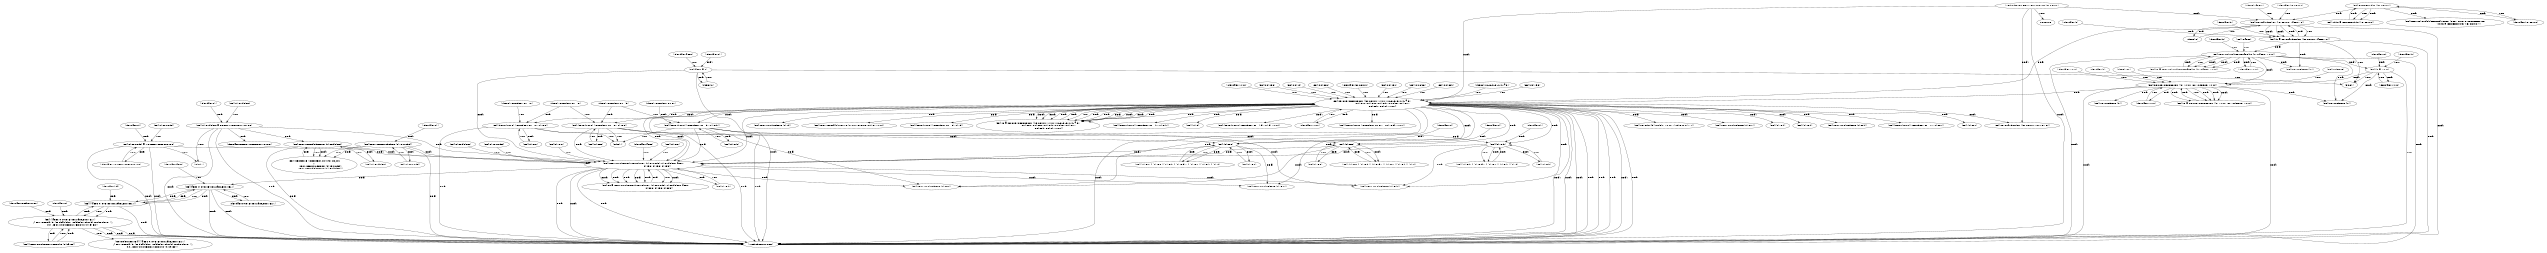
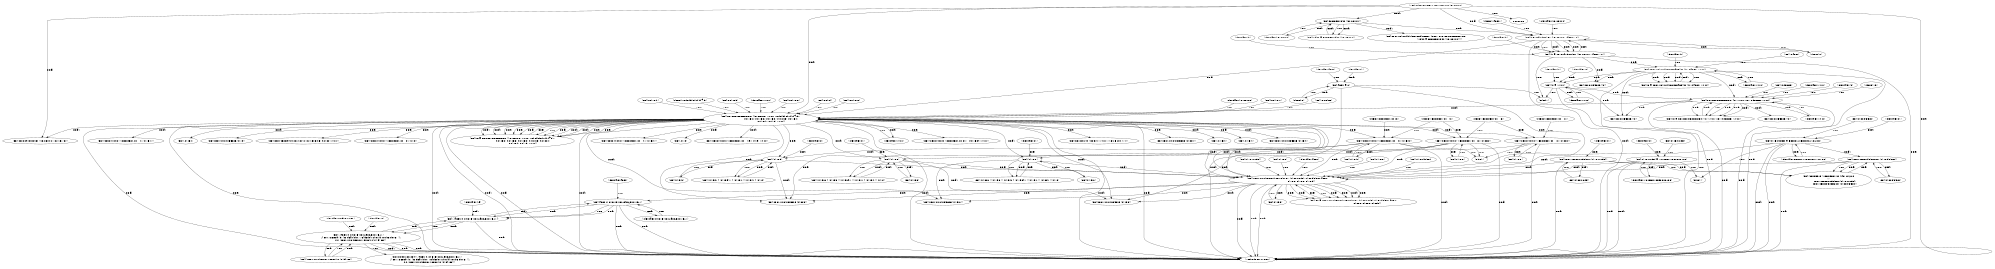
  digraph {
    fontname="DejaVu Sans"
    node [fontname="DejaVu Sans"]
    edge [fontname="DejaVu Sans"]
    n1 [label="(Call,flags & PUBKEY_FLAG_DJB_TWEAK)"]
    n2 [label="(Call,!(flags & PUBKEY_FLAG_DJB_TWEAK))"]
    n3 [label="(MethodReturn,RET)"]
    n4 [label="(Identifier,PUBKEY_FLAG_DJB_TWEAK)"]
    n5 [label="(Call,!(flags & PUBKEY_FLAG_DJB_TWEAK)\n       /* For X25519, by its definition, validation should not be done.  */\n      && !_gcry_mpi_ec_curve_point (&kG, ec))"]
    n6 [label="(Call,_gcry_mpi_ec_p_internal_new (sk.E.model, sk.E.dialect, flags,\n                                    sk.E.p, sk.E.a, sk.E.b))"]
    n7 [label="(Call,_gcry_mpi_release (sk.E.p))"]
    n8 [label="(Call,sk.E.b)"]
    n9 [label="(Call,ec = _gcry_mpi_ec_p_internal_new (sk.E.model, sk.E.dialect, flags,\n                                    sk.E.p, sk.E.a, sk.E.b))"]
    n10 [label="(Call,_gcry_mpi_release (sk.E.b))"]
    n11 [label="(Call,_gcry_mpi_release (sk.E.a))"]
    n12 [label="(Call,sk.E.model = MPI_EC_WEIERSTRASS)"]
    n13 [label="(Identifier,MPI_EC_WEIERSTRASS)"]
    n14 [label="(Block,)"]
    n15 [label="(Call,_gcry_ecc_model2str (sk.E.model))"]
    n16 [label="(Call,log_debug (\"ecc_decrypt info: %s/%s\n\",\n                 _gcry_ecc_model2str (sk.E.model),\n                 _gcry_ecc_dialect2str (sk.E.dialect)))"]
    n17 [label="(Call,sk.E.model)"]
    n18 [label="(Call,_gcry_ecc_dialect2str (sk.E.dialect))"]
    n19 [label="(Call,sk.E.dialect)"]
    n20 [label="(Call,sk.E.dialect = ECC_DIALECT_STANDARD)"]
    n21 [label="(Identifier,ECC_DIALECT_STANDARD)"]
    n22 [label="(Call,flags = 0)"]
    n23 [label="(Block,)"]
    n24 [label="(Literal,0)"]
    n25 [label="(Call,!sk.E.p)"]
    n26 [label="(Call,sk.E.p)"]
    n27 [label="(Call,!sk.E.p || !sk.E.a || !sk.E.b || !sk.E.G.x || !sk.E.n || !sk.E.h || !sk.d)"]
    n28 [label="(Call,log_printmpi (\"ecc_decrypt    p\", sk.E.p))"]
    n29 [label="(Call,sk.E.p)"]
    n30 [label="(Block,)"]
    n31 [label="(Call,sexp_extract_param (keyparms, NULL, \"-p?a?b?g?n?h?+d\",\n                           &sk.E.p, &sk.E.a, &sk.E.b, &mpi_g, &sk.E.n,\n                           &sk.E.h, &sk.d, NULL))"]
    n32 [label="(Call,log_printmpi (\"ecc_decrypt    a\", sk.E.a))"]
    n33 [label="(Call,!sk.E.a)"]
    n34 [label="(Call,!sk.E.b)"]
    n35 [label="(Call,log_printmpi (\"ecc_decrypt    b\", sk.E.b))"]
    n36 [label="(Call,sexp_build (r_plain, NULL, \"(value %m)\", r))"]
    n37 [label="(Call,_gcry_mpi_release (sk.E.n))"]
    n38 [label="(Call,!sk.E.h)"]
    n39 [label="(Call,!sk.E.h)"]
    n40 [label="(Call,_gcry_mpi_release (sk.E.h))"]
    n41 [label="(Call,log_printmpi (\"ecc_decrypt    n\", sk.E.n))"]
    n42 [label="(Call,!sk.E.n)"]
    n43 [label="(Call,_gcry_mpi_release (sk.d))"]
    n44 [label="(Call,_gcry_ecc_fill_in_curve (0, curvename, &sk.E, NULL))"]
    n45 [label="(Call,log_printmpi (\"ecc_decrypt    d\", sk.d))"]
    n46 [label="(Call,rc = sexp_extract_param (keyparms, NULL, \"-p?a?b?g?n?h?+d\",\n                           &sk.E.p, &sk.E.a, &sk.E.b, &mpi_g, &sk.E.n,\n                           &sk.E.h, &sk.d, NULL))"]
    n47 [label="(Call,log_printmpi (\"ecc_decrypt    h\", sk.E.h))"]
    n48 [label="(Call,!sk.d)"]
    n49 [label="(Call,log_printpnt (\"ecc_decrypt    kG\", &kG, NULL))"]
    n50 [label="(Identifier,NULL)"]
    n51 [label="(Call,log_printpnt (\"ecc_decrypt  g\",   &sk.E.G, NULL))"]
    n52 [label="(Call,sexp_find_token (keyparms, \"curve\", 5))"]
    n53 [label="(Call,sk.E.a)"]
    n54 [label="(Call,!sk.E.a || !sk.E.b || !sk.E.G.x || !sk.E.n || !sk.E.h || !sk.d)"]
    n55 [label="(Call,sk.E.a)"]
    n56 [label="(Call,sk.E.b)"]
    n57 [label="(Call,!sk.E.b || !sk.E.G.x || !sk.E.n || !sk.E.h || !sk.d)"]
    n58 [label="(Call,sk.E.b)"]
    n59 [label="(Call,sexp_find_token (keyparms, \"flags\", 0))"]
    n60 [label="(Call,l1 = sexp_find_token (keyparms, \"flags\", 0))"]
    n61 [label="(Literal,0)"]
    n62 [label="(Call,_gcry_pk_util_parse_flaglist (l1, &flags, NULL))"]
    n63 [label="(Call,sexp_release (l1))"]
    n64 [label="(Call,ecc_get_nbits (keyparms))"]
    n65 [label="(Call,nbits = ecc_get_nbits (keyparms))"]
    n66 [label="(Call,_gcry_pk_util_init_encoding_ctx (&ctx, PUBKEY_OP_DECRYPT,\n                                   (nbits = ecc_get_nbits (keyparms))))"]
    n67 [label="(Identifier,keyparms)"]
    n68 [label="(MethodParameterIn,gcry_sexp_t keyparms)"]
    1000108
    n70 [label="(Call,sexp_extract_param (l1, NULL, \"e\", &data_e, NULL))"]
    n71 [label="(Call,sexp_release (l1))"]
    n72 [label="(Identifier,NULL)"]
    n73 [label="(Call,rc = sexp_extract_param (l1, NULL, \"e\", &data_e, NULL))"]
    n74 [label="(Call,sexp_release (l1))"]
    n75 [label="(Call,l1 = NULL)"]
    n76 [label="(Identifier,NULL)"]
    n77 [label="(Call,rc = _gcry_pk_util_parse_flaglist (l1, &flags, NULL))"]
    n78 [label="(Identifier,NULL)"]
    n79 [label="(ControlStructure,if (!(flags & PUBKEY_FLAG_DJB_TWEAK)\n       /* For X25519, by its definition, validation should not be done.  */\n      && !_gcry_mpi_ec_curve_point (&kG, ec)))"]
    n80 [label="(Call,!_gcry_mpi_ec_curve_point (&kG, ec))"]
    n81 [label="(Literal,\"flags\")"]
    n82 [label="(Identifier,rc)"]
    n83 [label="(Identifier,flags)"]
    n84 [label="(Identifier,NULL)"]
    n85 [label="(Identifier,DBG_CIPHER)"]
    n86 [label="(Call,sk.E.dialect)"]
    n87 [label="(Call,&sk.E.a)"]
    n88 [label="(Identifier,sk)"]
    n89 [label="(Literal,\"ecc_decrypt    p\")"]
    n90 [label="(Call,&sk.d)"]
    n91 [label="(Identifier,sk)"]
    n92 [label="(Identifier,sk)"]
    n93 [label="(Identifier,sk)"]
    n94 [label="(Call,sk.E.a)"]
    n95 [label="(Literal,\"e\")"]
    n96 [label="(Identifier,l1)"]
    n97 [label="(Call,sk.E.model)"]
    n98 [label="(Identifier,keyparms)"]
    n99 [label="(Identifier,sk)"]
    n100 [label="(Identifier,l1)"]
    n101 [label="(Call,&flags)"]
    n102 [label="(Identifier,l1)"]
    n103 [label="(Call,sk.E.dialect)"]
    n104 [label="(Call,&sk.E.p)"]
    n105 [label="(Identifier,keyparms)"]
    n106 [label="(Identifier,kG)"]
    n107 [label="(Call,&data_e)"]
    n108 [label="(Identifier,flags)"]
    n109 [label="(Call,&sk.E.n)"]
    n110 [label="(Call,&mpi_g)"]
    n111 [label="(Identifier,sk)"]
    n112 [label="(Call,sk.E.model)"]
    n113 [label="(Literal,\"ecc_decrypt  g\")"]
    n114 [label="(Call,&sk.E.h)"]
    n115 [label="(Literal,\"ecc_decrypt    a\")"]
    n116 [label="(Literal,\"-p?a?b?g?n?h?+d\")"]
    n117 [label="(Identifier,l1)"]
    n118 [label="(Call,sk.E.p)"]
    n119 [label="(Identifier,flags)"]
    n120 [label="(Identifier,rc)"]
    n121 [label="(Identifier,NULL)"]
    n122 [label="(Identifier,sk)"]
    n123 [label="(Call,&sk.E.b)"]
    n124 [label="(Literal,\"ecc_decrypt    b\")"]
    n125 [label="(Identifier,l1)"]
    n1 -> n2 [label="AST: "]
    n1 -> n2 [label="DDG: "]
    n1 -> n2 [label="DDG: "]
    n1 -> n3 [label="DDG: "]
    n1 -> n3 [label="DDG: "]
    n1 -> n4 [label="CFG: "]
    n2 -> n1 [label="CFG: "]
    n2 -> n3 [label="DDG: "]
    n2 -> n5 [label="AST: "]
    n2 -> n5 [label="DDG: "]
    n4 -> n1 [label="AST: "]
    n5 -> n2 [label="CFG: "]
    n5 -> n3 [label="DDG: "]
    n5 -> n3 [label="DDG: "]
    n5 -> n3 [label="DDG: "]
    n5 -> n79 [label="AST: "]
    n5 -> n80 [label="CFG: "]
    n6 -> n1 [label="DDG: "]
    n6 -> n3 [label="DDG: "]
    n6 -> n3 [label="DDG: "]
    n6 -> n3 [label="DDG: "]
    n6 -> n7 [label="DDG: "]
    n6 -> n8 [label="CFG: "]
    n6 -> n9 [label="AST: "]
    n6 -> n9 [label="DDG: "]
    n6 -> n9 [label="DDG: "]
    n6 -> n9 [label="DDG: "]
    n6 -> n9 [label="DDG: "]
    n6 -> n9 [label="DDG: "]
    n6 -> n9 [label="DDG: "]
    n6 -> n10 [label="DDG: "]
    n6 -> n11 [label="DDG: "]
    n8 -> n6 [label="AST: "]
    n9 -> n6 [label="CFG: "]
    n12 -> n3 [label="DDG: "]
    n12 -> n3 [label="DDG: "]
    n12 -> n6 [label="DDG: "]
    n12 -> n13 [label="CFG: "]
    n12 -> n14 [label="AST: "]
    n13 -> n12 [label="AST: "]
    n15 -> n3 [label="DDG: "]
    n15 -> n6 [label="DDG: "]
    n15 -> n16 [label="AST: "]
    n15 -> n16 [label="DDG: "]
    n15 -> n17 [label="CFG: "]
    n16 -> n18 [label="CFG: "]
    n17 -> n15 [label="AST: "]
    n18 -> n3 [label="DDG: "]
    n18 -> n6 [label="DDG: "]
    n18 -> n16 [label="AST: "]
    n18 -> n16 [label="DDG: "]
    n18 -> n19 [label="CFG: "]
    n19 -> n18 [label="AST: "]
    n20 -> n3 [label="DDG: "]
    n20 -> n3 [label="DDG: "]
    n20 -> n6 [label="DDG: "]
    n20 -> n14 [label="AST: "]
    n20 -> n18 [label="DDG: "]
    n20 -> n21 [label="CFG: "]
+   n21 -> n20 [label="AST: "]
    n22 -> n3 [label="DDG: "]
    n22 -> n6 [label="DDG: "]
    n22 -> n23 [label="AST: "]
    n22 -> n24 [label="CFG: "]
    n24 -> n22 [label="AST: "]
    n25 -> n6 [label="DDG: "]
    n25 -> n7 [label="DDG: "]
    n25 -> n26 [label="CFG: "]
    n25 -> n27 [label="AST: "]
    n25 -> n27 [label="DDG: "]
    n26 -> n25 [label="AST: "]
    n27 -> n25 [label="CFG: "]
    n28 -> n3 [label="DDG: "]
    n28 -> n25 [label="DDG: "]
    n28 -> n29 [label="CFG: "]
    n28 -> n30 [label="AST: "]
    n29 -> n28 [label="AST: "]
    n31 -> n3 [label="DDG: "]
    n31 -> n3 [label="DDG: "]
    n31 -> n3 [label="DDG: "]
    n31 -> n3 [label="DDG: "]
    n31 -> n3 [label="DDG: "]
    n31 -> n3 [label="DDG: "]
    n31 -> n3 [label="DDG: "]
    n31 -> n3 [label="DDG: "]
    n31 -> n3 [label="DDG: "]
    n31 -> n6 [label="DDG: "]
    n31 -> n6 [label="DDG: "]
    n31 -> n6 [label="DDG: "]
    n31 -> n7 [label="DDG: "]
    n31 -> n10 [label="DDG: "]
    n31 -> n11 [label="DDG: "]
    n31 -> n25 [label="DDG: "]
    n31 -> n28 [label="DDG: "]
    n31 -> n32 [label="DDG: "]
    n31 -> n33 [label="DDG: "]
    n31 -> n34 [label="DDG: "]
    n31 -> n35 [label="DDG: "]
    n31 -> n36 [label="DDG: "]
    n31 -> n37 [label="DDG: "]
    n31 -> n38 [label="DDG: "]
    n31 -> n39 [label="DDG: "]
    n31 -> n40 [label="DDG: "]
    n31 -> n41 [label="DDG: "]
    n31 -> n42 [label="DDG: "]
    n31 -> n43 [label="DDG: "]
    n31 -> n44 [label="DDG: "]
    n31 -> n45 [label="DDG: "]
    n31 -> n46 [label="AST: "]
    n31 -> n46 [label="DDG: "]
    n31 -> n46 [label="DDG: "]
    n31 -> n46 [label="DDG: "]
    n31 -> n46 [label="DDG: "]
    n31 -> n46 [label="DDG: "]
    n31 -> n46 [label="DDG: "]
    n31 -> n46 [label="DDG: "]
    n31 -> n46 [label="DDG: "]
    n31 -> n46 [label="DDG: "]
    n31 -> n46 [label="DDG: "]
    n31 -> n47 [label="DDG: "]
    n31 -> n48 [label="DDG: "]
    n31 -> n49 [label="DDG: "]
    n31 -> n50 [label="CFG: "]
    n31 -> n51 [label="DDG: "]
    n31 -> n52 [label="DDG: "]
    n32 -> n3 [label="DDG: "]
    n32 -> n6 [label="DDG: "]
    n32 -> n11 [label="DDG: "]
    n32 -> n30 [label="AST: "]
    n32 -> n33 [label="DDG: "]
    n32 -> n53 [label="CFG: "]
    n33 -> n6 [label="DDG: "]
    n33 -> n11 [label="DDG: "]
    n33 -> n54 [label="AST: "]
    n33 -> n54 [label="DDG: "]
    n33 -> n55 [label="CFG: "]
    n34 -> n6 [label="DDG: "]
    n34 -> n10 [label="DDG: "]
    n34 -> n56 [label="CFG: "]
    n34 -> n57 [label="AST: "]
    n34 -> n57 [label="DDG: "]
    n35 -> n3 [label="DDG: "]
    n35 -> n6 [label="DDG: "]
    n35 -> n10 [label="DDG: "]
    n35 -> n30 [label="AST: "]
    n35 -> n34 [label="DDG: "]
    n35 -> n58 [label="CFG: "]
    n46 -> n31 [label="CFG: "]
    n50 -> n31 [label="AST: "]
    n53 -> n32 [label="AST: "]
    n54 -> n33 [label="CFG: "]
    n55 -> n33 [label="AST: "]
    n56 -> n34 [label="AST: "]
    n57 -> n34 [label="CFG: "]
    n58 -> n35 [label="AST: "]
    n59 -> n3 [label="DDG: "]
    n59 -> n31 [label="DDG: "]
    n59 -> n60 [label="AST: "]
    n59 -> n60 [label="DDG: "]
    n59 -> n60 [label="DDG: "]
    n59 -> n60 [label="DDG: "]
    n59 -> n61 [label="CFG: "]
    n60 -> n3 [label="DDG: "]
    n60 -> n23 [label="AST: "]
    n60 -> n59 [label="CFG: "]
    n60 -> n62 [label="DDG: "]
    n60 -> n63 [label="DDG: "]
    n61 -> n59 [label="AST: "]
    n62 -> n3 [label="DDG: "]
    n62 -> n3 [label="DDG: "]
    n62 -> n63 [label="DDG: "]
    n62 -> n70 [label="DDG: "]
    n62 -> n74 [label="DDG: "]
    n62 -> n75 [label="DDG: "]
    n62 -> n77 [label="AST: "]
    n62 -> n77 [label="DDG: "]
    n62 -> n77 [label="DDG: "]
    n62 -> n77 [label="DDG: "]
    n62 -> n78 [label="CFG: "]
    n64 -> n59 [label="DDG: "]
    n64 -> n65 [label="AST: "]
    n64 -> n65 [label="DDG: "]
    n64 -> n66 [label="DDG: "]
    n64 -> n67 [label="CFG: "]
    n65 -> n64 [label="DDG: "]
    n67 -> n64 [label="AST: "]
    n68 -> n3 [label="DDG: "]
    n68 -> n31 [label="DDG: "]
    n68 -> n52 [label="DDG: "]
    n68 -> n59 [label="DDG: "]
+   n68 -> n64 [label="DDG: "]
    n68 -> 1000108 [label="AST: "]
    n70 -> n3 [label="DDG: "]
    n70 -> n3 [label="DDG: "]
    n70 -> n31 [label="DDG: "]
    n70 -> n71 [label="DDG: "]
    n70 -> n72 [label="CFG: "]
    n70 -> n73 [label="AST: "]
    n70 -> n73 [label="DDG: "]
    n70 -> n73 [label="DDG: "]
    n70 -> n73 [label="DDG: "]
    n70 -> n73 [label="DDG: "]
    n70 -> n74 [label="DDG: "]
    n72 -> n70 [label="AST: "]
    n73 -> n70 [label="CFG: "]
    n75 -> n3 [label="AST: "]
    n75 -> n23 [label="AST: "]
    n75 -> n70 [label="DDG: "]
    n75 -> n74 [label="DDG: "]
    n75 -> n76 [label="CFG: "]
    n76 -> n75 [label="AST: "]
    n77 -> n62 [label="CFG: "]
    n78 -> n62 [label="AST: "]
    n80 -> n5 [label="AST: "]
    n80 -> n5 [label="DDG: "]
    n81 -> n59 [label="AST: "]
    n82 -> n5 [label="CFG: "]
    n83 -> n6 [label="AST: "]
    n84 -> n31 [label="AST: "]
    n85 -> n5 [label="CFG: "]
    n86 -> n20 [label="AST: "]
    n87 -> n31 [label="AST: "]
    n88 -> n25 [label="CFG: "]
    n89 -> n28 [label="AST: "]
    n90 -> n31 [label="AST: "]
    n91 -> n34 [label="CFG: "]
    n92 -> n22 [label="CFG: "]
    n93 -> n20 [label="CFG: "]
    n94 -> n6 [label="AST: "]
    n95 -> n70 [label="AST: "]
    n96 -> n75 [label="AST: "]
    n97 -> n12 [label="AST: "]
    n98 -> n59 [label="AST: "]
    n99 -> n33 [label="CFG: "]
    n100 -> n62 [label="AST: "]
    n101 -> n62 [label="AST: "]
    n102 -> n60 [label="AST: "]
    n103 -> n6 [label="AST: "]
    n104 -> n31 [label="AST: "]
    n105 -> n31 [label="AST: "]
    n106 -> n2 [label="CFG: "]
    n107 -> n70 [label="AST: "]
    n108 -> n1 [label="AST: "]
    n109 -> n31 [label="AST: "]
    n110 -> n31 [label="AST: "]
    n111 -> n15 [label="CFG: "]
    n112 -> n6 [label="AST: "]
    n113 -> n35 [label="CFG: "]
    n114 -> n31 [label="AST: "]
    n115 -> n28 [label="CFG: "]
    n115 -> n32 [label="AST: "]
    n116 -> n31 [label="AST: "]
    n117 -> n60 [label="CFG: "]
    n118 -> n6 [label="AST: "]
    n119 -> n22 [label="AST: "]
    n120 -> n75 [label="CFG: "]
    n121 -> n70 [label="AST: "]
    n122 -> n12 [label="CFG: "]
    n123 -> n31 [label="AST: "]
    n124 -> n32 [label="CFG: "]
    n124 -> n35 [label="AST: "]
    n125 -> n70 [label="AST: "]
  }
